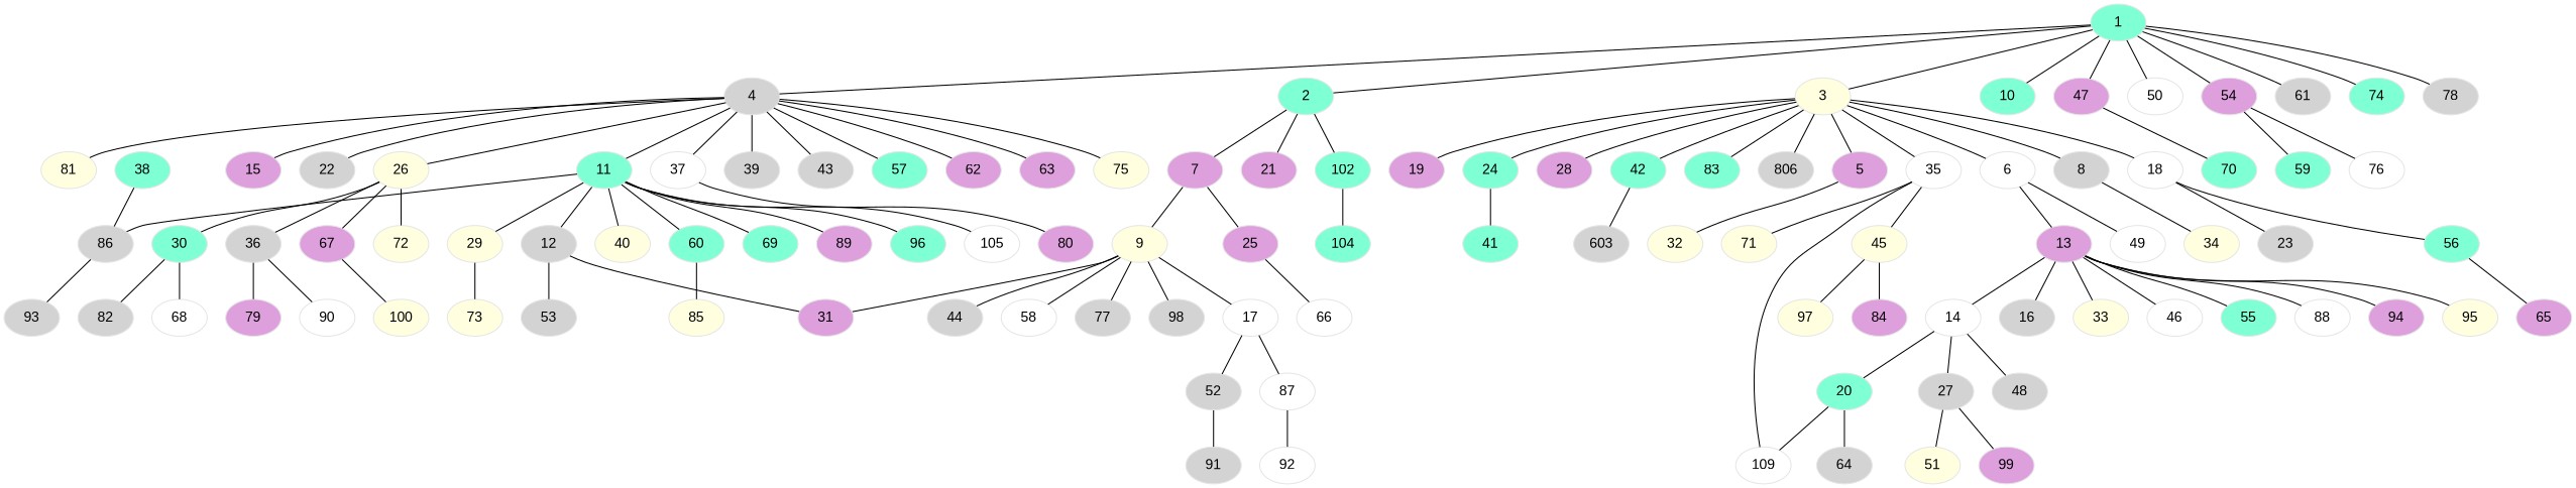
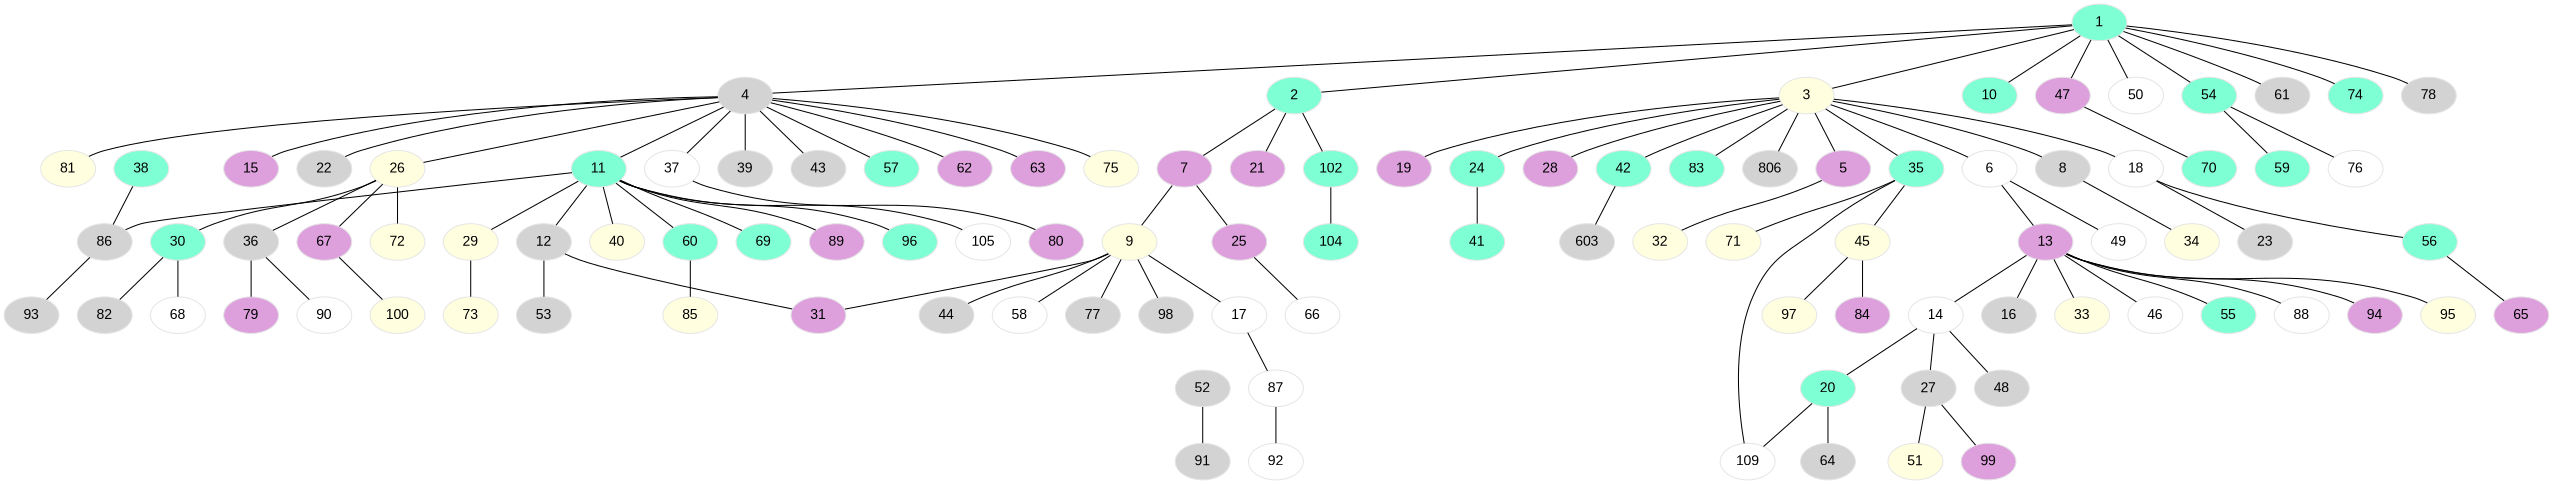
  graph {
    fontname="Liberation Sans"
    node [color=gray90 fillcolor=lightgrey fontname="Liberation Sans" style=filled]
    edge [fontname="Liberation Sans"]
    1 [fillcolor=aquamarine]
    2 [fillcolor=aquamarine]
    3 [fillcolor=lightyellow]
    4
    10 [fillcolor=aquamarine]
    47 [fillcolor=plum]
    50 [fillcolor=white]
-   54 [fillcolor=plum]
+   54 [fillcolor=aquamarine]
    61
    74 [fillcolor=aquamarine]
    78
    7 [fillcolor=plum]
    21 [fillcolor=plum]
    102 [fillcolor=aquamarine]
    5 [fillcolor=plum]
    6 [fillcolor=white]
    8
    18 [fillcolor=white]
    19 [fillcolor=plum]
    24 [fillcolor=aquamarine]
    28 [fillcolor=plum]
-   35 [fillcolor=white]
+   35 [fillcolor=aquamarine]
    42 [fillcolor=aquamarine]
    83 [fillcolor=aquamarine]
    n25 [label=806]
    11 [fillcolor=aquamarine]
    15 [fillcolor=plum]
    22
    26 [fillcolor=lightyellow]
    37 [fillcolor=white]
    39
    43
    57 [fillcolor=aquamarine]
    62 [fillcolor=plum]
    63 [fillcolor=plum]
    75 [fillcolor=lightyellow]
    81 [fillcolor=lightyellow]
    70 [fillcolor=aquamarine]
    59 [fillcolor=aquamarine]
    76 [fillcolor=white]
    9 [fillcolor=lightyellow]
    25 [fillcolor=plum]
    104 [fillcolor=aquamarine]
    32 [fillcolor=lightyellow]
    13 [fillcolor=plum]
    49 [fillcolor=white]
    34 [fillcolor=lightyellow]
    23
    56 [fillcolor=aquamarine]
    41 [fillcolor=aquamarine]
    n51 [fillcolor=white label=109]
    45 [fillcolor=lightyellow]
    71 [fillcolor=lightyellow]
    n54 [label=603]
    12
    29 [fillcolor=lightyellow]
    40 [fillcolor=lightyellow]
    60 [fillcolor=aquamarine]
    69 [fillcolor=aquamarine]
    86
    89 [fillcolor=plum]
    96 [fillcolor=aquamarine]
    105 [fillcolor=white]
    30 [fillcolor=aquamarine]
    36
    67 [fillcolor=plum]
    72 [fillcolor=lightyellow]
    80 [fillcolor=plum]
    38 [fillcolor=aquamarine]
    14 [fillcolor=white]
    16
    33 [fillcolor=lightyellow]
    46 [fillcolor=white]
    55 [fillcolor=aquamarine]
    88 [fillcolor=white]
    94 [fillcolor=plum]
    95 [fillcolor=lightyellow]
    17 [fillcolor=white]
    31 [fillcolor=plum]
    44
    58 [fillcolor=white]
    77
    98
    66 [fillcolor=white]
    52
    87 [fillcolor=white]
    53
    73 [fillcolor=lightyellow]
    85 [fillcolor=lightyellow]
    93
    20 [fillcolor=aquamarine]
    27
    48
    64
    51 [fillcolor=lightyellow]
    99 [fillcolor=plum]
    91
    92 [fillcolor=white]
    65 [fillcolor=plum]
    82
    68 [fillcolor=white]
    79 [fillcolor=plum]
    90 [fillcolor=white]
    100 [fillcolor=lightyellow]
    84 [fillcolor=plum]
    97 [fillcolor=lightyellow]
    1 -- 2
    1 -- 3
    1 -- 4
    1 -- 10
    1 -- 47
    1 -- 50
    1 -- 54
    1 -- 61
    1 -- 74
    1 -- 78
    2 -- 7
    2 -- 21
    2 -- 102
    3 -- 5
    3 -- 6
    3 -- 8
    3 -- 18
    3 -- 19
    3 -- 24
    3 -- 28
    3 -- 35
    3 -- 42
    3 -- 83
    3 -- n25
    4 -- 11
    4 -- 15
    4 -- 22
    4 -- 26
    4 -- 37
    4 -- 39
    4 -- 43
    4 -- 57
    4 -- 62
    4 -- 63
    4 -- 75
    4 -- 81
    47 -- 70
    54 -- 59
    54 -- 76
    7 -- 9
    7 -- 25
    102 -- 104
    5 -- 32
    6 -- 13
    6 -- 49
    8 -- 34
    18 -- 23
    18 -- 56
    24 -- 41
    35 -- n51
    35 -- 45
    35 -- 71
    42 -- n54
    11 -- 12
    11 -- 29
    11 -- 40
    11 -- 60
    11 -- 69
    11 -- 86
    11 -- 89
    11 -- 96
    11 -- 105
    26 -- 30
    26 -- 36
    26 -- 67
    26 -- 72
    37 -- 80
    9 -- 17
    9 -- 31
    9 -- 44
    9 -- 58
    9 -- 77
    9 -- 98
    25 -- 66
    13 -- 14
    13 -- 16
    13 -- 33
    13 -- 46
    13 -- 55
    13 -- 88
    13 -- 94
    13 -- 95
    56 -- 65
    45 -- 84
    45 -- 97
    12 -- 31
    12 -- 53
    29 -- 73
    60 -- 85
    86 -- 93
    30 -- 82
    30 -- 68
    36 -- 79
    36 -- 90
    67 -- 100
    38 -- 86
    14 -- 20
    14 -- 27
    14 -- 48
-   17 -- 52
    17 -- 87
    52 -- 91
    87 -- 92
    20 -- n51
    20 -- 64
    27 -- 51
    27 -- 99
  }
